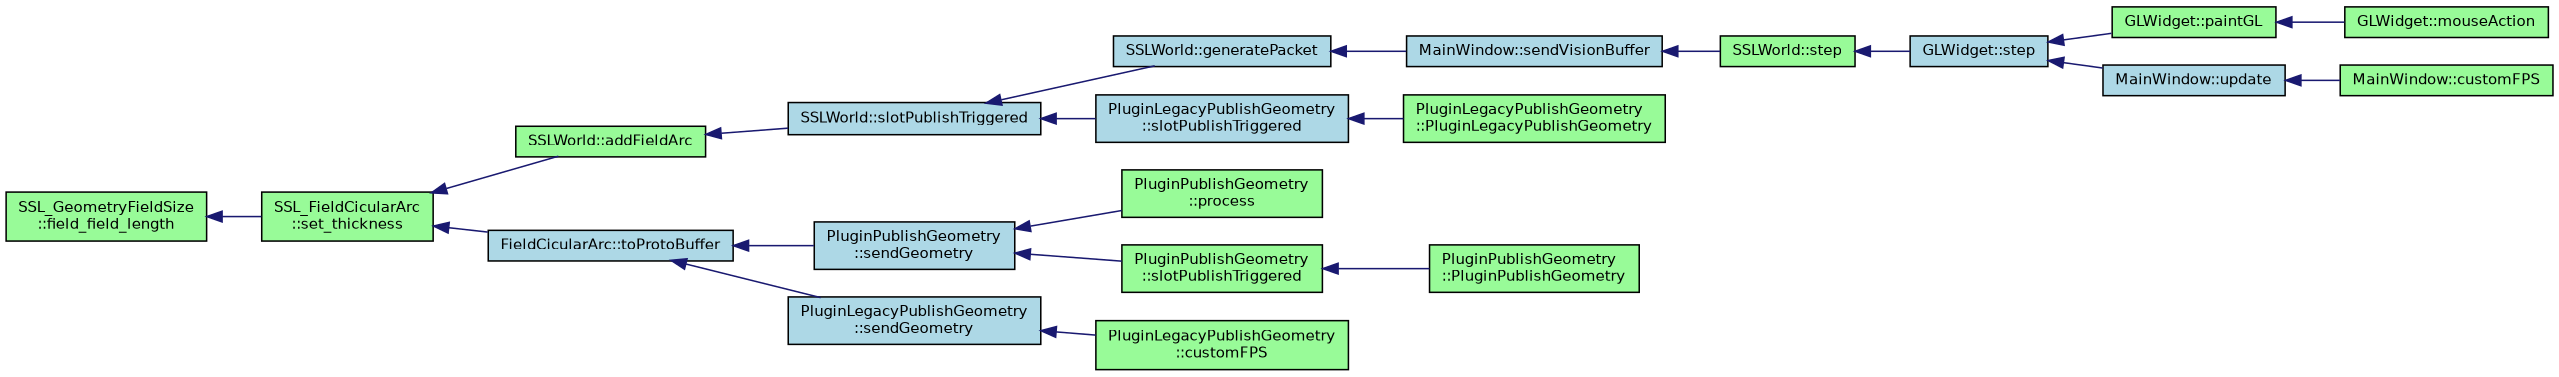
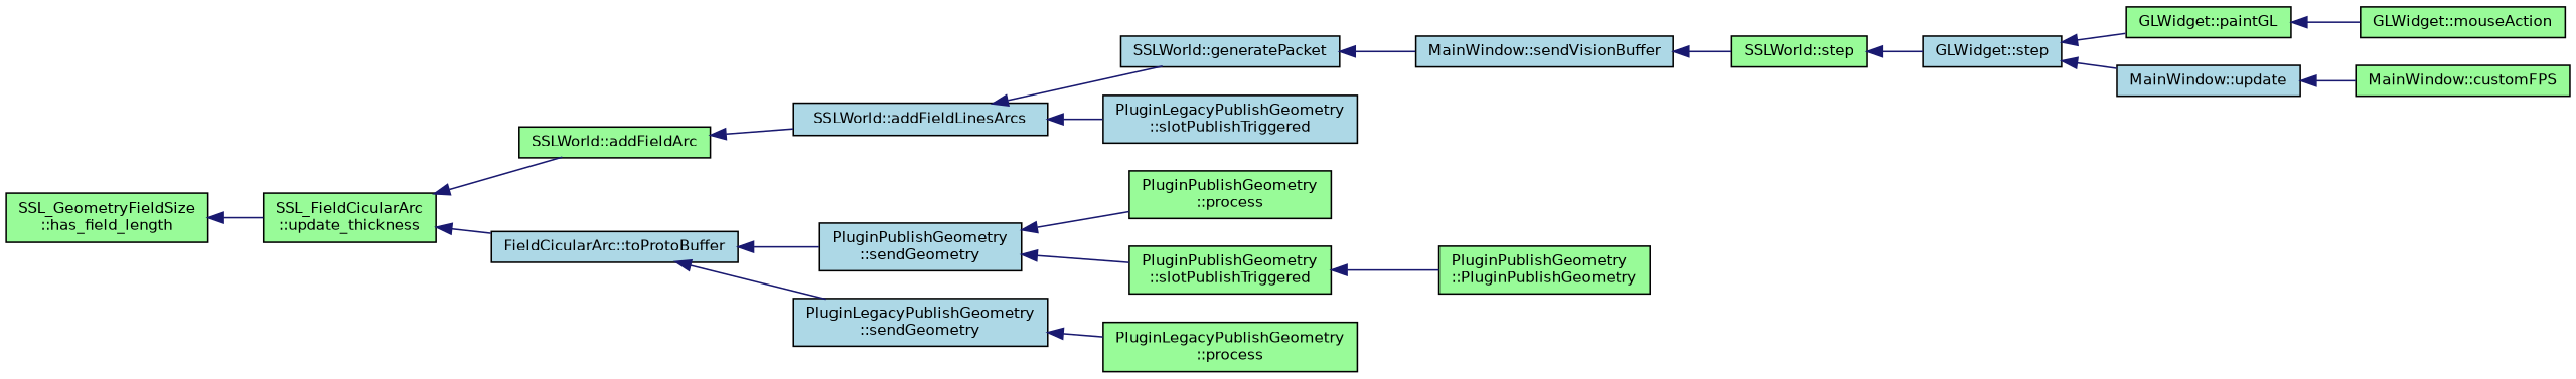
  digraph {
    rankdir=LR
    node [color=black fillcolor=palegreen fontname=Helvetica fontsize=10 shape=record style=filled]
    edge [color=midnightblue dir=back fontname=Helvetica fontsize=10 labelfontname=Helvetica labelfontsize=10 style=solid]
-   n1 [fontcolor=black height=0.2 label="SSL_GeometryFieldSize\l::field_field_length" width=0.4]
-   n2 [height=0.2 label="SSL_FieldCicularArc\l::set_thickness" width=0.4]
+   n1 [fontcolor=black height=0.2 label="SSL_GeometryFieldSize\l::has_field_length" width=0.4]
+   n2 [height=0.2 label="SSL_FieldCicularArc\l::update_thickness" width=0.4]
    n3 [height=0.2 label="SSLWorld::addFieldArc" width=0.4]
    n4 [fillcolor=lightblue height=0.2 label="FieldCicularArc::toProtoBuffer" width=0.4]
-   n5 [fillcolor=lightblue height=0.2 label="SSLWorld::slotPublishTriggered" width=0.4]
+   n5 [fillcolor=lightblue height=0.2 label="SSLWorld::addFieldLinesArcs" width=0.4]
    n6 [fillcolor=lightblue height=0.2 label="PluginPublishGeometry\l::sendGeometry" width=0.4]
    n7 [fillcolor=lightblue height=0.2 label="PluginLegacyPublishGeometry\l::sendGeometry" width=0.4]
    n8 [fillcolor=lightblue height=0.2 label="SSLWorld::generatePacket" width=0.4]
    n9 [fillcolor=lightblue height=0.2 label="PluginLegacyPublishGeometry\l::slotPublishTriggered" width=0.4]
    n10 [fillcolor=lightblue height=0.2 label="MainWindow::sendVisionBuffer" width=0.4]
    n11 [height=0.2 label="SSLWorld::step" width=0.4]
    n12 [fillcolor=lightblue height=0.2 label="GLWidget::step" width=0.4]
    n13 [height=0.2 label="GLWidget::paintGL" width=0.4]
    n14 [fillcolor=lightblue height=0.2 label="MainWindow::update" width=0.4]
    n15 [height=0.2 label="GLWidget::mouseAction" width=0.4]
    n16 [height=0.2 label="MainWindow::customFPS" width=0.4]
    n17 [height=0.2 label="PluginPublishGeometry\l::process" width=0.4]
    n18 [height=0.2 label="PluginPublishGeometry\l::slotPublishTriggered" width=0.4]
-   n19 [height=0.2 label="PluginLegacyPublishGeometry\l::customFPS" width=0.4]
+   n19 [height=0.2 label="PluginLegacyPublishGeometry\l::process" width=0.4]
    n20 [height=0.2 label="PluginPublishGeometry\l::PluginPublishGeometry" width=0.4]
-   n21 [height=0.2 label="PluginLegacyPublishGeometry\l::PluginLegacyPublishGeometry" width=0.4]
    n1 -> n2
    n2 -> n3
    n2 -> n4
    n3 -> n5
    n4 -> n6
    n4 -> n7
    n5 -> n8
    n5 -> n9
    n6 -> n17
    n6 -> n18
    n7 -> n19
    n8 -> n10
-   n9 -> n21
    n10 -> n11
    n11 -> n12
    n12 -> n13
    n12 -> n14
    n13 -> n15
    n14 -> n16
    n18 -> n20
  }
